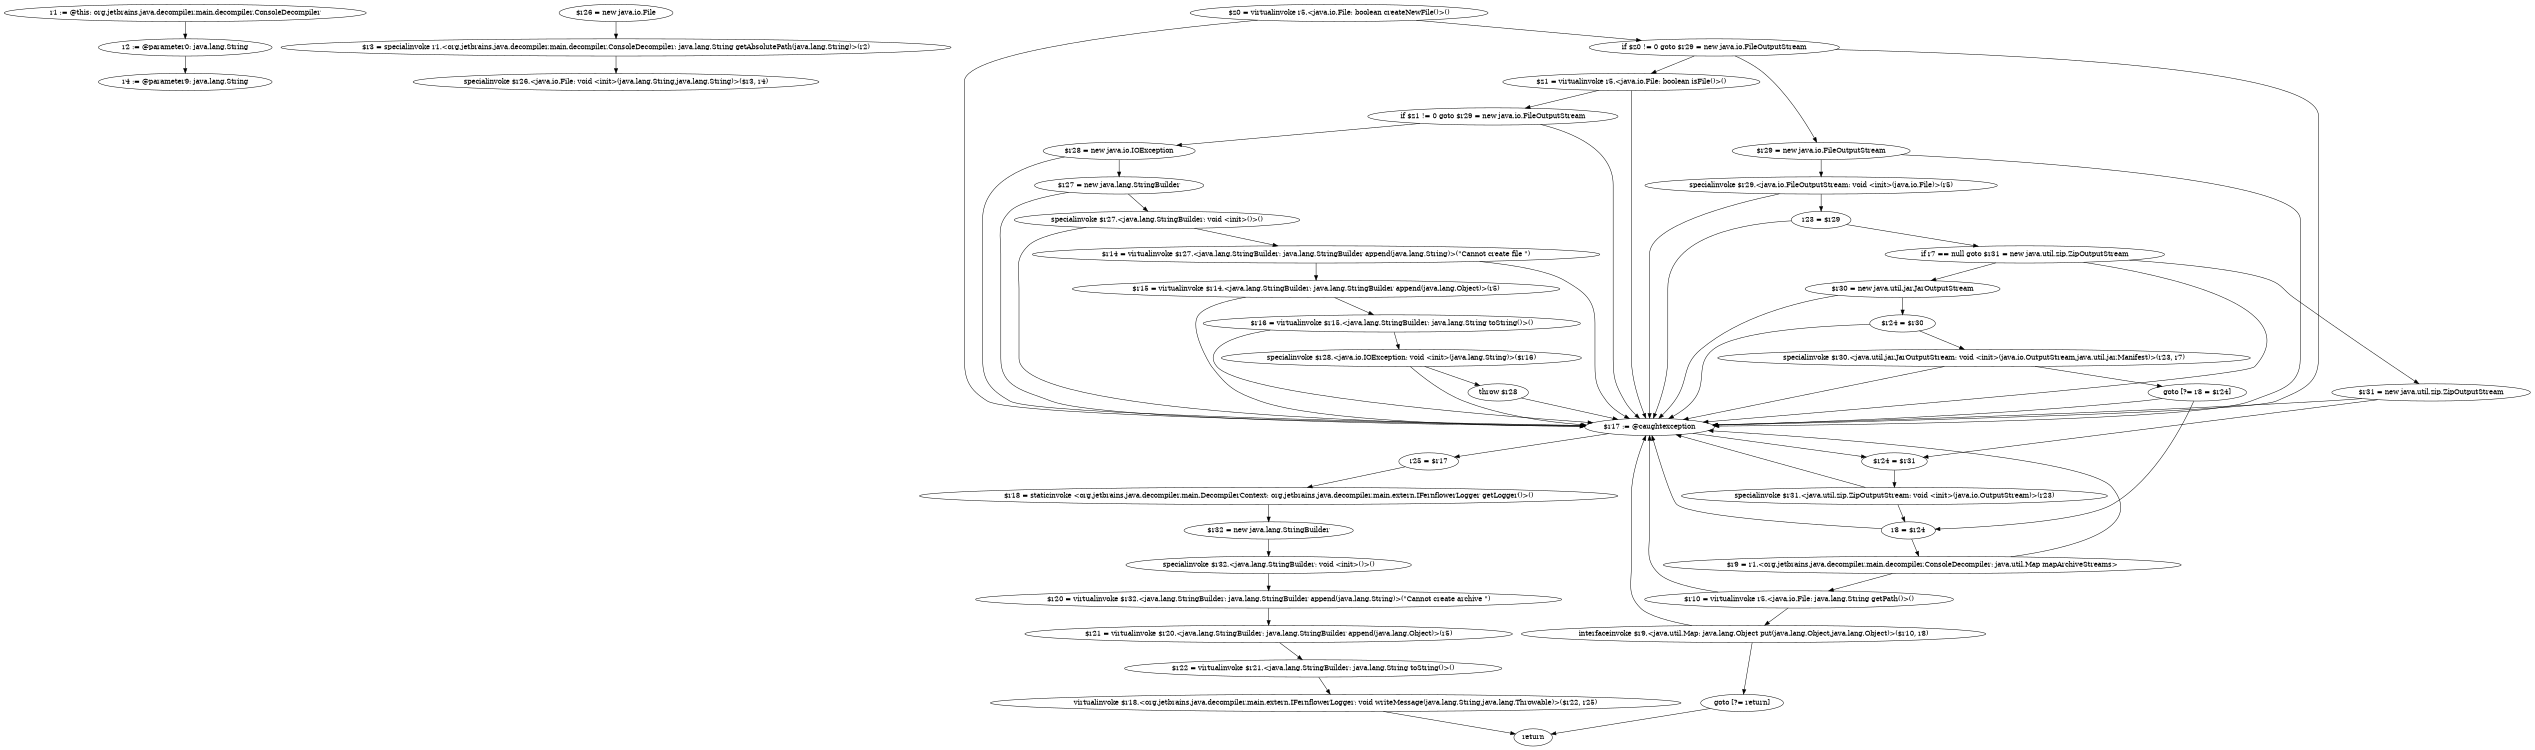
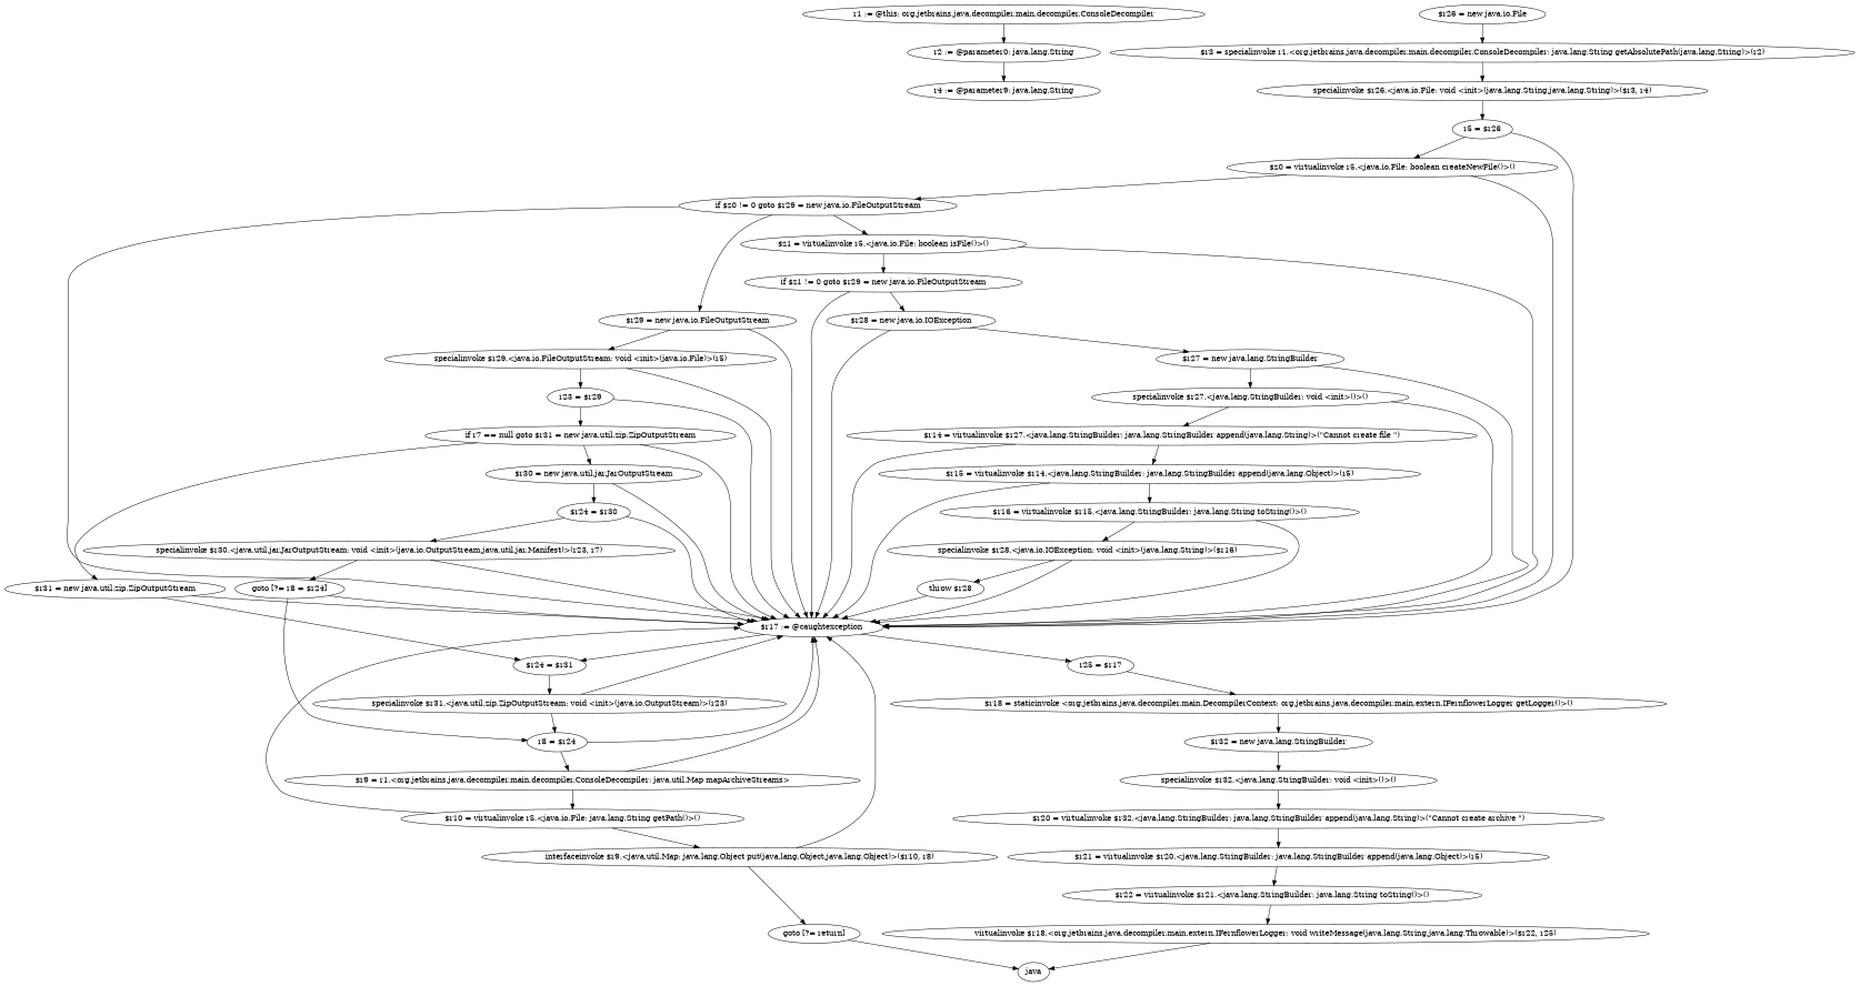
  digraph {
    "r1 := @this: org.jetbrains.java.decompiler.main.decompiler.ConsoleDecompiler"
    "r2 := @parameter0: java.lang.String"
    n3 [label="r4 := @parameter9: java.lang.String"]
    "$r26 = new java.io.File"
    "$r3 = specialinvoke r1.<org.jetbrains.java.decompiler.main.decompiler.ConsoleDecompiler: java.lang.String getAbsolutePath(java.lang.String)>(r2)"
    "specialinvoke $r26.<java.io.File: void <init>(java.lang.String,java.lang.String)>($r3, r4)"
+   "r5 = $r26"
    "$z0 = virtualinvoke r5.<java.io.File: boolean createNewFile()>()"
    "$r17 := @caughtexception"
    "if $z0 != 0 goto $r29 = new java.io.FileOutputStream"
    "$r24 = $r31"
    "r25 = $r17"
    "$z1 = virtualinvoke r5.<java.io.File: boolean isFile()>()"
    "$r29 = new java.io.FileOutputStream"
    "if $z1 != 0 goto $r29 = new java.io.FileOutputStream"
    "specialinvoke $r29.<java.io.FileOutputStream: void <init>(java.io.File)>(r5)"
    "$r28 = new java.io.IOException"
    "$r27 = new java.lang.StringBuilder"
    "specialinvoke $r27.<java.lang.StringBuilder: void <init>()>()"
    "$r14 = virtualinvoke $r27.<java.lang.StringBuilder: java.lang.StringBuilder append(java.lang.String)>(\"Cannot create file \")"
    "$r15 = virtualinvoke $r14.<java.lang.StringBuilder: java.lang.StringBuilder append(java.lang.Object)>(r5)"
    "$r16 = virtualinvoke $r15.<java.lang.StringBuilder: java.lang.String toString()>()"
    "specialinvoke $r28.<java.io.IOException: void <init>(java.lang.String)>($r16)"
    "throw $r28"
    "r23 = $r29"
    "if r7 == null goto $r31 = new java.util.zip.ZipOutputStream"
    "$r30 = new java.util.jar.JarOutputStream"
    "$r31 = new java.util.zip.ZipOutputStream"
    "$r24 = $r30"
    "specialinvoke $r30.<java.util.jar.JarOutputStream: void <init>(java.io.OutputStream,java.util.jar.Manifest)>(r23, r7)"
    "goto [?= r8 = $r24]"
    "r8 = $r24"
    "$r9 = r1.<org.jetbrains.java.decompiler.main.decompiler.ConsoleDecompiler: java.util.Map mapArchiveStreams>"
    "specialinvoke $r31.<java.util.zip.ZipOutputStream: void <init>(java.io.OutputStream)>(r23)"
    "$r10 = virtualinvoke r5.<java.io.File: java.lang.String getPath()>()"
    "interfaceinvoke $r9.<java.util.Map: java.lang.Object put(java.lang.Object,java.lang.Object)>($r10, r8)"
    "goto [?= return]"
-   return
+   return [label=java]
    "$r18 = staticinvoke <org.jetbrains.java.decompiler.main.DecompilerContext: org.jetbrains.java.decompiler.main.extern.IFernflowerLogger getLogger()>()"
    "$r32 = new java.lang.StringBuilder"
    "specialinvoke $r32.<java.lang.StringBuilder: void <init>()>()"
    "$r20 = virtualinvoke $r32.<java.lang.StringBuilder: java.lang.StringBuilder append(java.lang.String)>(\"Cannot create archive \")"
    "$r21 = virtualinvoke $r20.<java.lang.StringBuilder: java.lang.StringBuilder append(java.lang.Object)>(r5)"
    "$r22 = virtualinvoke $r21.<java.lang.StringBuilder: java.lang.String toString()>()"
    "virtualinvoke $r18.<org.jetbrains.java.decompiler.main.extern.IFernflowerLogger: void writeMessage(java.lang.String,java.lang.Throwable)>($r22, r25)"
    "r1 := @this: org.jetbrains.java.decompiler.main.decompiler.ConsoleDecompiler" -> "r2 := @parameter0: java.lang.String"
    "r2 := @parameter0: java.lang.String" -> n3
    "$r26 = new java.io.File" -> "$r3 = specialinvoke r1.<org.jetbrains.java.decompiler.main.decompiler.ConsoleDecompiler: java.lang.String getAbsolutePath(java.lang.String)>(r2)"
    "$r3 = specialinvoke r1.<org.jetbrains.java.decompiler.main.decompiler.ConsoleDecompiler: java.lang.String getAbsolutePath(java.lang.String)>(r2)" -> "specialinvoke $r26.<java.io.File: void <init>(java.lang.String,java.lang.String)>($r3, r4)"
+   "specialinvoke $r26.<java.io.File: void <init>(java.lang.String,java.lang.String)>($r3, r4)" -> "r5 = $r26"
+   "r5 = $r26" -> "$z0 = virtualinvoke r5.<java.io.File: boolean createNewFile()>()"
+   "r5 = $r26" -> "$r17 := @caughtexception"
    "$z0 = virtualinvoke r5.<java.io.File: boolean createNewFile()>()" -> "$r17 := @caughtexception"
    "$z0 = virtualinvoke r5.<java.io.File: boolean createNewFile()>()" -> "if $z0 != 0 goto $r29 = new java.io.FileOutputStream"
    "$r17 := @caughtexception" -> "$r24 = $r31"
    "$r17 := @caughtexception" -> "r25 = $r17"
    "if $z0 != 0 goto $r29 = new java.io.FileOutputStream" -> "$r17 := @caughtexception"
    "if $z0 != 0 goto $r29 = new java.io.FileOutputStream" -> "$z1 = virtualinvoke r5.<java.io.File: boolean isFile()>()"
    "if $z0 != 0 goto $r29 = new java.io.FileOutputStream" -> "$r29 = new java.io.FileOutputStream"
    "$r24 = $r31" -> "specialinvoke $r31.<java.util.zip.ZipOutputStream: void <init>(java.io.OutputStream)>(r23)"
    "r25 = $r17" -> "$r18 = staticinvoke <org.jetbrains.java.decompiler.main.DecompilerContext: org.jetbrains.java.decompiler.main.extern.IFernflowerLogger getLogger()>()"
    "$z1 = virtualinvoke r5.<java.io.File: boolean isFile()>()" -> "$r17 := @caughtexception"
    "$z1 = virtualinvoke r5.<java.io.File: boolean isFile()>()" -> "if $z1 != 0 goto $r29 = new java.io.FileOutputStream"
    "$r29 = new java.io.FileOutputStream" -> "$r17 := @caughtexception"
    "$r29 = new java.io.FileOutputStream" -> "specialinvoke $r29.<java.io.FileOutputStream: void <init>(java.io.File)>(r5)"
    "if $z1 != 0 goto $r29 = new java.io.FileOutputStream" -> "$r17 := @caughtexception"
    "if $z1 != 0 goto $r29 = new java.io.FileOutputStream" -> "$r28 = new java.io.IOException"
    "specialinvoke $r29.<java.io.FileOutputStream: void <init>(java.io.File)>(r5)" -> "$r17 := @caughtexception"
    "specialinvoke $r29.<java.io.FileOutputStream: void <init>(java.io.File)>(r5)" -> "r23 = $r29"
    "$r28 = new java.io.IOException" -> "$r17 := @caughtexception"
    "$r28 = new java.io.IOException" -> "$r27 = new java.lang.StringBuilder"
    "$r27 = new java.lang.StringBuilder" -> "$r17 := @caughtexception"
    "$r27 = new java.lang.StringBuilder" -> "specialinvoke $r27.<java.lang.StringBuilder: void <init>()>()"
    "specialinvoke $r27.<java.lang.StringBuilder: void <init>()>()" -> "$r17 := @caughtexception"
    "specialinvoke $r27.<java.lang.StringBuilder: void <init>()>()" -> "$r14 = virtualinvoke $r27.<java.lang.StringBuilder: java.lang.StringBuilder append(java.lang.String)>(\"Cannot create file \")"
    "$r14 = virtualinvoke $r27.<java.lang.StringBuilder: java.lang.StringBuilder append(java.lang.String)>(\"Cannot create file \")" -> "$r17 := @caughtexception"
    "$r14 = virtualinvoke $r27.<java.lang.StringBuilder: java.lang.StringBuilder append(java.lang.String)>(\"Cannot create file \")" -> "$r15 = virtualinvoke $r14.<java.lang.StringBuilder: java.lang.StringBuilder append(java.lang.Object)>(r5)"
    "$r15 = virtualinvoke $r14.<java.lang.StringBuilder: java.lang.StringBuilder append(java.lang.Object)>(r5)" -> "$r17 := @caughtexception"
    "$r15 = virtualinvoke $r14.<java.lang.StringBuilder: java.lang.StringBuilder append(java.lang.Object)>(r5)" -> "$r16 = virtualinvoke $r15.<java.lang.StringBuilder: java.lang.String toString()>()"
    "$r16 = virtualinvoke $r15.<java.lang.StringBuilder: java.lang.String toString()>()" -> "$r17 := @caughtexception"
    "$r16 = virtualinvoke $r15.<java.lang.StringBuilder: java.lang.String toString()>()" -> "specialinvoke $r28.<java.io.IOException: void <init>(java.lang.String)>($r16)"
    "specialinvoke $r28.<java.io.IOException: void <init>(java.lang.String)>($r16)" -> "$r17 := @caughtexception"
    "specialinvoke $r28.<java.io.IOException: void <init>(java.lang.String)>($r16)" -> "throw $r28"
    "throw $r28" -> "$r17 := @caughtexception"
    "r23 = $r29" -> "$r17 := @caughtexception"
    "r23 = $r29" -> "if r7 == null goto $r31 = new java.util.zip.ZipOutputStream"
    "if r7 == null goto $r31 = new java.util.zip.ZipOutputStream" -> "$r17 := @caughtexception"
    "if r7 == null goto $r31 = new java.util.zip.ZipOutputStream" -> "$r30 = new java.util.jar.JarOutputStream"
    "if r7 == null goto $r31 = new java.util.zip.ZipOutputStream" -> "$r31 = new java.util.zip.ZipOutputStream"
    "$r30 = new java.util.jar.JarOutputStream" -> "$r17 := @caughtexception"
    "$r30 = new java.util.jar.JarOutputStream" -> "$r24 = $r30"
    "$r31 = new java.util.zip.ZipOutputStream" -> "$r17 := @caughtexception"
    "$r31 = new java.util.zip.ZipOutputStream" -> "$r24 = $r31"
    "$r24 = $r30" -> "$r17 := @caughtexception"
    "$r24 = $r30" -> "specialinvoke $r30.<java.util.jar.JarOutputStream: void <init>(java.io.OutputStream,java.util.jar.Manifest)>(r23, r7)"
    "specialinvoke $r30.<java.util.jar.JarOutputStream: void <init>(java.io.OutputStream,java.util.jar.Manifest)>(r23, r7)" -> "$r17 := @caughtexception"
    "specialinvoke $r30.<java.util.jar.JarOutputStream: void <init>(java.io.OutputStream,java.util.jar.Manifest)>(r23, r7)" -> "goto [?= r8 = $r24]"
    "goto [?= r8 = $r24]" -> "$r17 := @caughtexception"
    "goto [?= r8 = $r24]" -> "r8 = $r24"
    "r8 = $r24" -> "$r17 := @caughtexception"
    "r8 = $r24" -> "$r9 = r1.<org.jetbrains.java.decompiler.main.decompiler.ConsoleDecompiler: java.util.Map mapArchiveStreams>"
    "$r9 = r1.<org.jetbrains.java.decompiler.main.decompiler.ConsoleDecompiler: java.util.Map mapArchiveStreams>" -> "$r17 := @caughtexception"
    "$r9 = r1.<org.jetbrains.java.decompiler.main.decompiler.ConsoleDecompiler: java.util.Map mapArchiveStreams>" -> "$r10 = virtualinvoke r5.<java.io.File: java.lang.String getPath()>()"
    "specialinvoke $r31.<java.util.zip.ZipOutputStream: void <init>(java.io.OutputStream)>(r23)" -> "$r17 := @caughtexception"
    "specialinvoke $r31.<java.util.zip.ZipOutputStream: void <init>(java.io.OutputStream)>(r23)" -> "r8 = $r24"
    "$r10 = virtualinvoke r5.<java.io.File: java.lang.String getPath()>()" -> "$r17 := @caughtexception"
    "$r10 = virtualinvoke r5.<java.io.File: java.lang.String getPath()>()" -> "interfaceinvoke $r9.<java.util.Map: java.lang.Object put(java.lang.Object,java.lang.Object)>($r10, r8)"
    "interfaceinvoke $r9.<java.util.Map: java.lang.Object put(java.lang.Object,java.lang.Object)>($r10, r8)" -> "$r17 := @caughtexception"
    "interfaceinvoke $r9.<java.util.Map: java.lang.Object put(java.lang.Object,java.lang.Object)>($r10, r8)" -> "goto [?= return]"
    "goto [?= return]" -> return
    "$r18 = staticinvoke <org.jetbrains.java.decompiler.main.DecompilerContext: org.jetbrains.java.decompiler.main.extern.IFernflowerLogger getLogger()>()" -> "$r32 = new java.lang.StringBuilder"
    "$r32 = new java.lang.StringBuilder" -> "specialinvoke $r32.<java.lang.StringBuilder: void <init>()>()"
    "specialinvoke $r32.<java.lang.StringBuilder: void <init>()>()" -> "$r20 = virtualinvoke $r32.<java.lang.StringBuilder: java.lang.StringBuilder append(java.lang.String)>(\"Cannot create archive \")"
    "$r20 = virtualinvoke $r32.<java.lang.StringBuilder: java.lang.StringBuilder append(java.lang.String)>(\"Cannot create archive \")" -> "$r21 = virtualinvoke $r20.<java.lang.StringBuilder: java.lang.StringBuilder append(java.lang.Object)>(r5)"
    "$r21 = virtualinvoke $r20.<java.lang.StringBuilder: java.lang.StringBuilder append(java.lang.Object)>(r5)" -> "$r22 = virtualinvoke $r21.<java.lang.StringBuilder: java.lang.String toString()>()"
    "$r22 = virtualinvoke $r21.<java.lang.StringBuilder: java.lang.String toString()>()" -> "virtualinvoke $r18.<org.jetbrains.java.decompiler.main.extern.IFernflowerLogger: void writeMessage(java.lang.String,java.lang.Throwable)>($r22, r25)"
    "virtualinvoke $r18.<org.jetbrains.java.decompiler.main.extern.IFernflowerLogger: void writeMessage(java.lang.String,java.lang.Throwable)>($r22, r25)" -> return
  }
